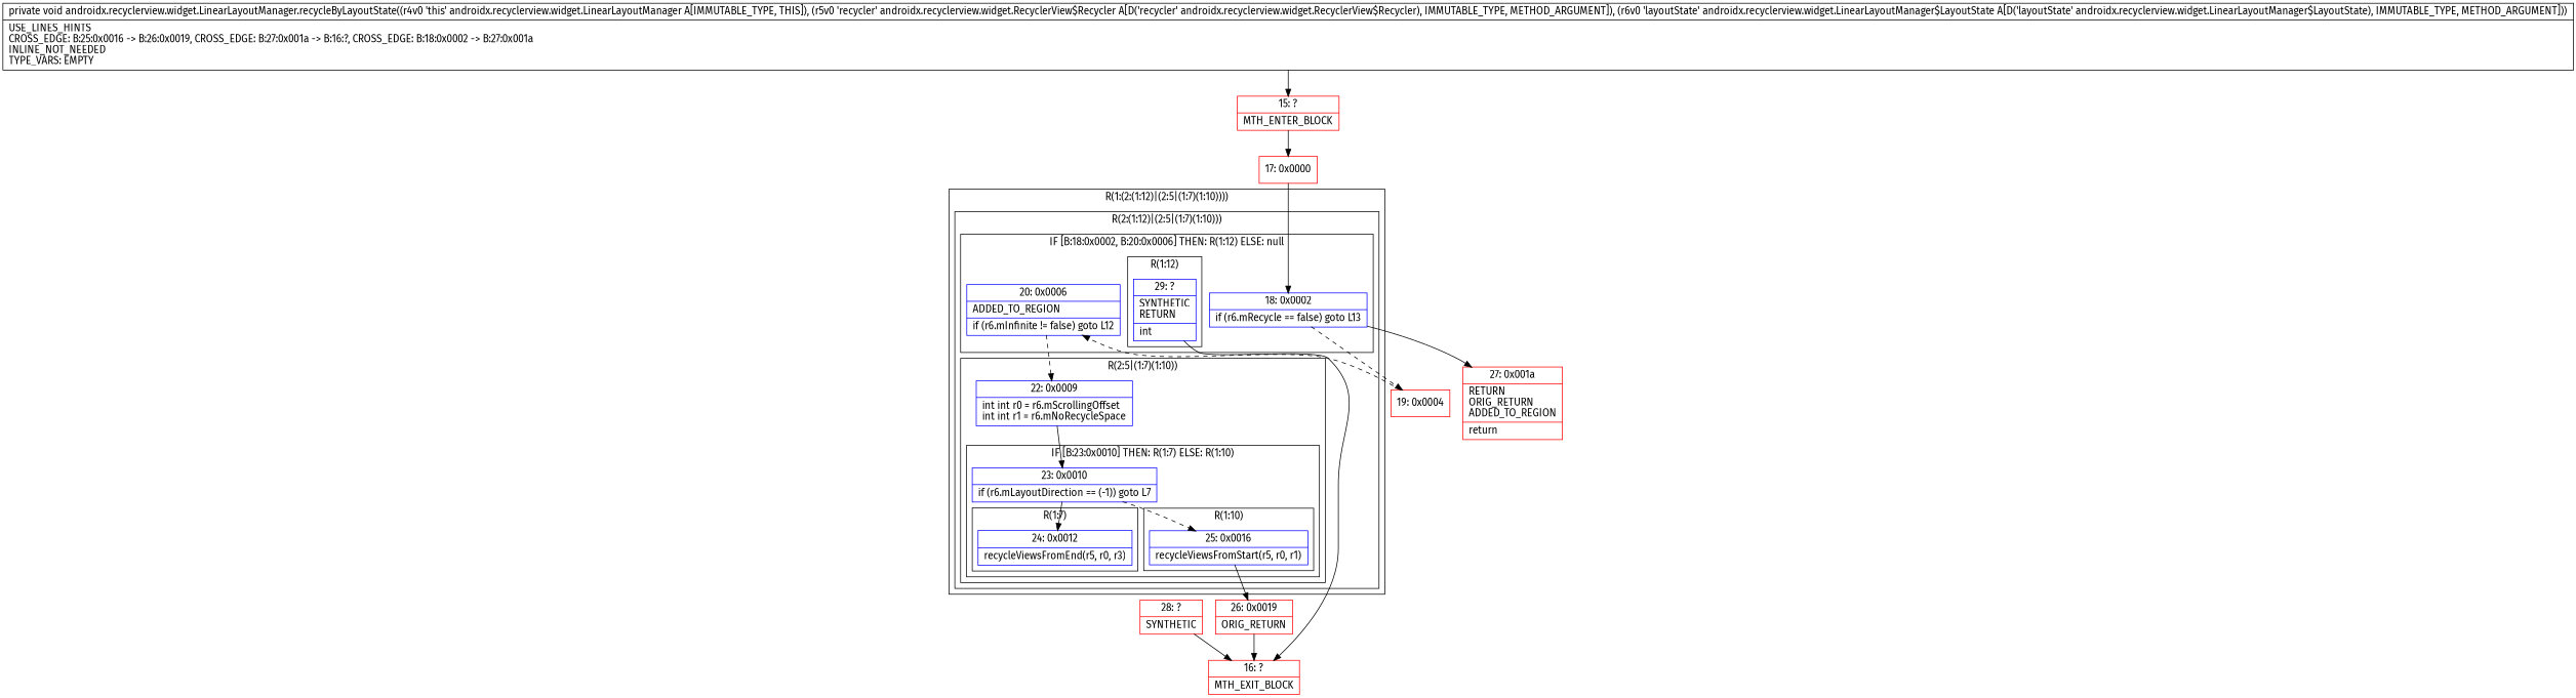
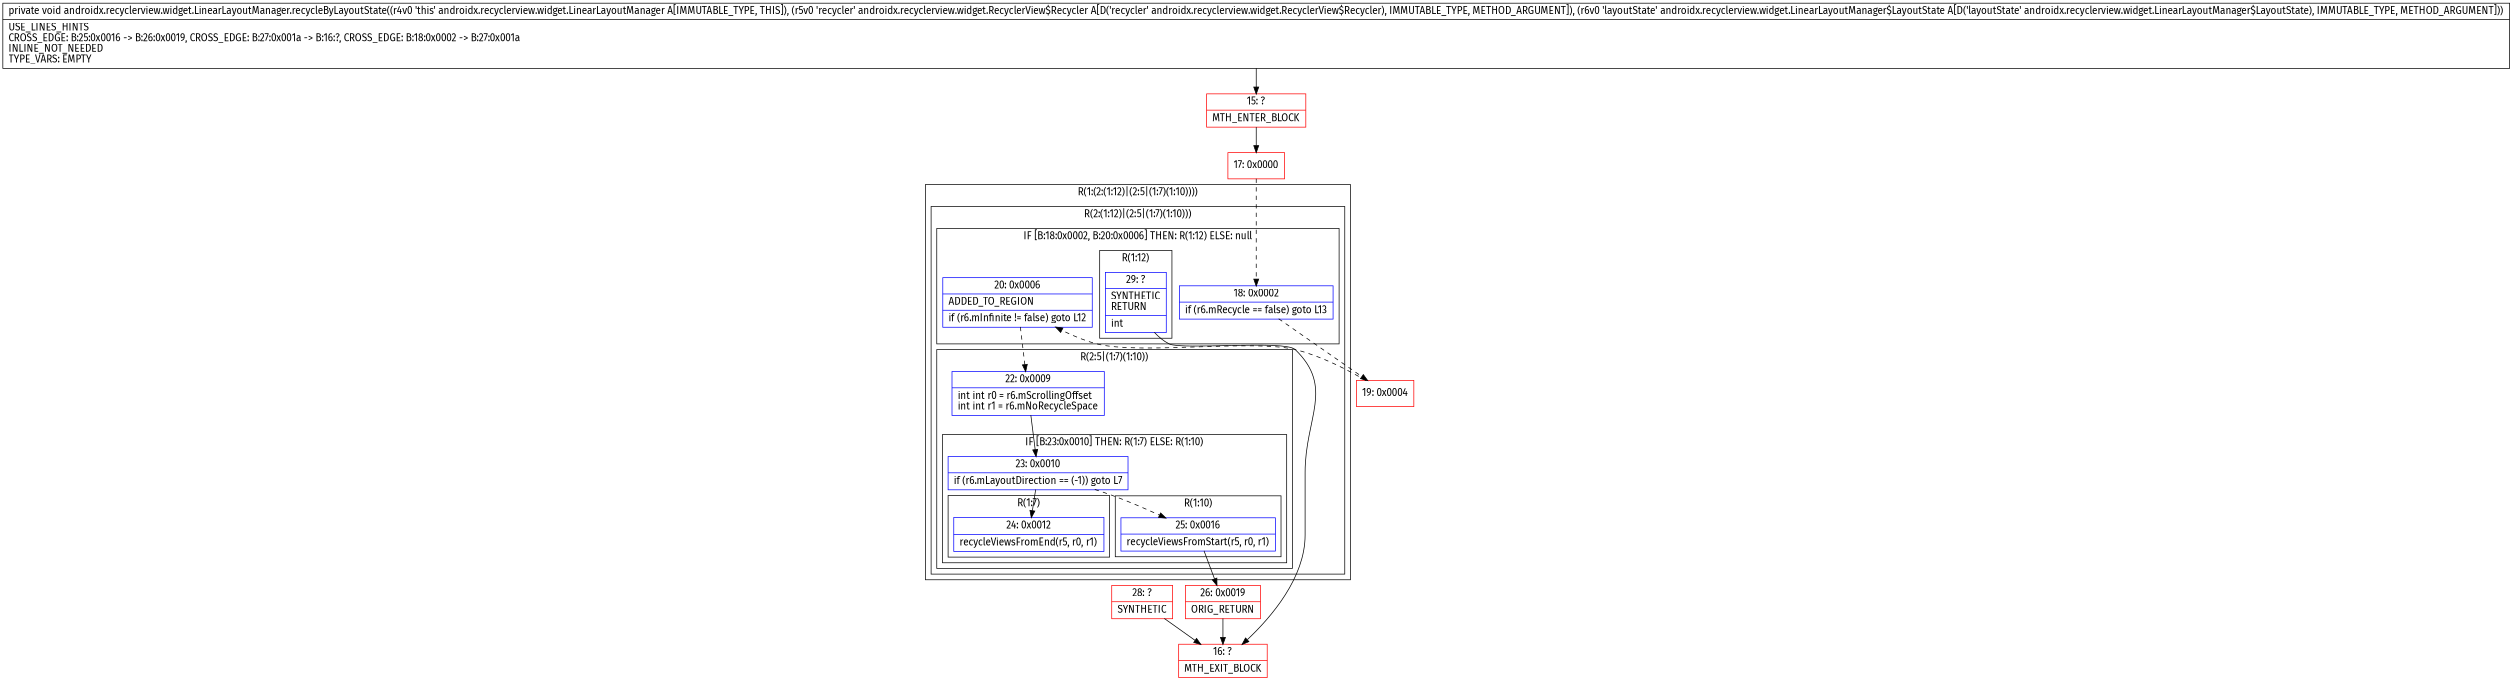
  digraph {
    fontname="Fira Sans"
    node [color=blue fontname="Fira Sans" shape=record]
    edge [fontname="Fira Sans"]
    n1 [label="{29\:\ ?|SYNTHETIC\lRETURN\l|int\l}"]
    n2 [label="{18\:\ 0x0002|if (r6.mRecycle == false) goto L13\l}"]
    n3 [label="{20\:\ 0x0006|ADDED_TO_REGION\l|if (r6.mInfinite != false) goto L12\l}"]
-   n4 [label="{24\:\ 0x0012|recycleViewsFromEnd(r5, r0, r3)\l}"]
+   n4 [label="{24\:\ 0x0012|recycleViewsFromEnd(r5, r0, r1)\l}"]
    n5 [label="{25\:\ 0x0016|recycleViewsFromStart(r5, r0, r1)\l}"]
    n6 [label="{23\:\ 0x0010|if (r6.mLayoutDirection == (\-1)) goto L7\l}"]
    n7 [label="{22\:\ 0x0009|int int r0 = r6.mScrollingOffset\lint int r1 = r6.mNoRecycleSpace\l}"]
    n8 [color=red label="{16\:\ ?|MTH_EXIT_BLOCK\l}"]
    n9 [color=red label="{19\:\ 0x0004}"]
-   n10 [color=red label="{27\:\ 0x001a|RETURN\lORIG_RETURN\lADDED_TO_REGION\l|return\l}"]
    n11 [color=red label="{26\:\ 0x0019|ORIG_RETURN\l}"]
    n12 [color=red label="{28\:\ ?|SYNTHETIC\l}"]
    n13 [color=red label="{15\:\ ?|MTH_ENTER_BLOCK\l}"]
    n14 [color=red label="{17\:\ 0x0000}"]
    n15 [label="{private void androidx.recyclerview.widget.LinearLayoutManager.recycleByLayoutState((r4v0 'this' androidx.recyclerview.widget.LinearLayoutManager A[IMMUTABLE_TYPE, THIS]), (r5v0 'recycler' androidx.recyclerview.widget.RecyclerView$Recycler A[D('recycler' androidx.recyclerview.widget.RecyclerView$Recycler), IMMUTABLE_TYPE, METHOD_ARGUMENT]), (r6v0 'layoutState' androidx.recyclerview.widget.LinearLayoutManager$LayoutState A[D('layoutState' androidx.recyclerview.widget.LinearLayoutManager$LayoutState), IMMUTABLE_TYPE, METHOD_ARGUMENT]))  | USE_LINES_HINTS\lCROSS_EDGE: B:25:0x0016 \-\> B:26:0x0019, CROSS_EDGE: B:27:0x001a \-\> B:16:?, CROSS_EDGE: B:18:0x0002 \-\> B:27:0x001a\lINLINE_NOT_NEEDED\lTYPE_VARS: EMPTY\l}" color=""]
    subgraph cluster_1 {
      label="R(1:(2:(1:12)|(2:5|(1:7)(1:10))))"
      subgraph cluster_2 {
        label="R(2:(1:12)|(2:5|(1:7)(1:10)))"
        subgraph cluster_3 {
          label="IF [B:18:0x0002, B:20:0x0006] THEN: R(1:12) ELSE: null"
          n2
          n3
          subgraph cluster_4 {
            label="R(1:12)"
            n1
          }
        }
        subgraph cluster_5 {
          label="R(2:5|(1:7)(1:10))"
          n7
          subgraph cluster_6 {
            label="IF [B:23:0x0010] THEN: R(1:7) ELSE: R(1:10)"
            n6
            subgraph cluster_7 {
              label="R(1:7)"
              n4
            }
            subgraph cluster_8 {
              label="R(1:10)"
              n5
            }
          }
        }
      }
    }
    n1 -> n8
    n2 -> n9 [style=dashed]
-   n2 -> n10
    n3 -> n7 [style=dashed]
    n5 -> n11
    n6 -> n4
    n6 -> n5 [style=dashed]
    n7 -> n6
    n9 -> n3 [style=dashed]
    n11 -> n8
    n12 -> n8
    n13 -> n14
-   n14 -> n2
+   n14 -> n2 [style=dashed]
    n15 -> n13
  }
